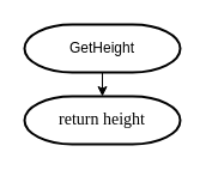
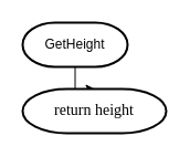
  <mxCell id="0" />
  <mxCell id="1" parent="0" />
  <mxCell id="2" value="" style="edgeStyle=orthogonalEdgeStyle;rounded=0;orthogonalLoop=1;jettySize=auto;html=1;" edge="1" parent="1" source="3"><mxGeometry relative="1" as="geometry"><mxPoint x="85" y="80" as="targetPoint" /></mxGeometry></mxCell>
- <mxCell id="3" value="GetHeight" style="strokeWidth=2;html=1;shape=mxgraph.flowchart.terminator;whiteSpace=wrap;" vertex="1" parent="1"><mxGeometry x="20" y="20" width="130" height="40" as="geometry" /></mxCell>
+ <mxCell id="3" value="GetHeight" style="strokeWidth=2;html=1;shape=mxgraph.flowchart.terminator;whiteSpace=wrap;" vertex="1" parent="1"><mxGeometry x="20" y="20" width="95" height="40" as="geometry" /></mxCell>
  <mxCell id="4" value="&lt;font face=&quot;Times New Roman&quot;&gt;&lt;span style=&quot;font-size: 14px&quot;&gt;return&amp;nbsp;height&lt;/span&gt;&lt;br&gt;&lt;/font&gt;" style="strokeWidth=2;html=1;shape=mxgraph.flowchart.terminator;whiteSpace=wrap;" vertex="1" parent="1"><mxGeometry x="20" y="80" width="130" height="40" as="geometry" /></mxCell>
